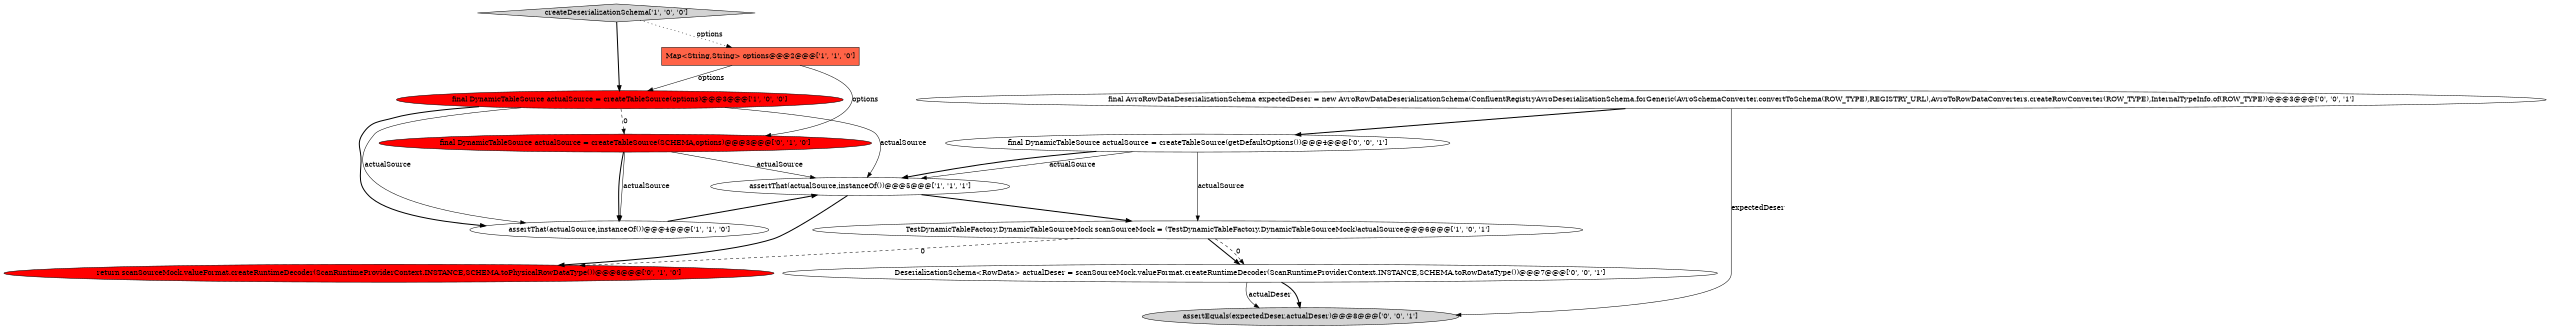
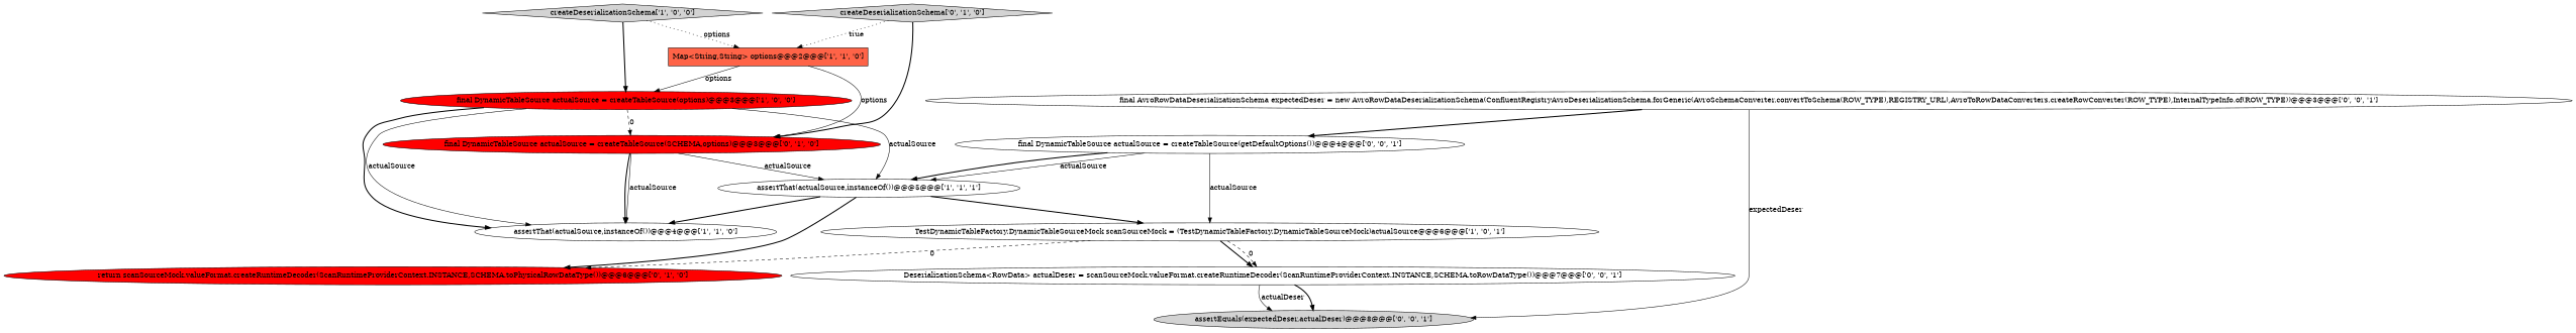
  digraph {
    node [fillcolor=white shape=ellipse style=filled]
    edge [style=bold]
    n1 [fillcolor=lightgray label="createDeserializationSchema['1', '0', '0']" shape=diamond]
    n2 [fillcolor=tomato label="Map<String,String> options@@@2@@@['1', '1', '0']" shape=box]
    n3 [fillcolor=red label="final DynamicTableSource actualSource = createTableSource(options)@@@3@@@['1', '0', '0']"]
    n4 [fillcolor=red label="final DynamicTableSource actualSource = createTableSource(SCHEMA,options)@@@3@@@['0', '1', '0']"]
    n5 [label="assertThat(actualSource,instanceOf())@@@5@@@['1', '1', '1']"]
    n6 [label="assertThat(actualSource,instanceOf())@@@4@@@['1', '1', '0']"]
    n7 [fillcolor=red label="return scanSourceMock.valueFormat.createRuntimeDecoder(ScanRuntimeProviderContext.INSTANCE,SCHEMA.toPhysicalRowDataType())@@@6@@@['0', '1', '0']"]
+   n8 [fillcolor=lightgray label="createDeserializationSchema['0', '1', '0']" shape=diamond]
    n9 [label="DeserializationSchema<RowData> actualDeser = scanSourceMock.valueFormat.createRuntimeDecoder(ScanRuntimeProviderContext.INSTANCE,SCHEMA.toRowDataType())@@@7@@@['0', '0', '1']"]
    n10 [fillcolor=lightgray label="assertEquals(expectedDeser,actualDeser)@@@8@@@['0', '0', '1']"]
    n11 [label="final AvroRowDataDeserializationSchema expectedDeser = new AvroRowDataDeserializationSchema(ConfluentRegistryAvroDeserializationSchema.forGeneric(AvroSchemaConverter.convertToSchema(ROW_TYPE),REGISTRY_URL),AvroToRowDataConverters.createRowConverter(ROW_TYPE),InternalTypeInfo.of(ROW_TYPE))@@@3@@@['0', '0', '1']"]
    n12 [label="final DynamicTableSource actualSource = createTableSource(getDefaultOptions())@@@4@@@['0', '0', '1']"]
    n13 [label="TestDynamicTableFactory.DynamicTableSourceMock scanSourceMock = (TestDynamicTableFactory.DynamicTableSourceMock)actualSource@@@6@@@['1', '0', '1']"]
    n1 -> n2 [label=options style=dotted]
    n1 -> n3
    n2 -> n3 [label=options style=solid]
    n2 -> n4 [label=options style=solid]
    n3 -> n4 [label=0 style=dashed]
    n3 -> n5 [label=actualSource style=solid]
    n3 -> n6 [label=actualSource style=solid]
    n3 -> n6
    n4 -> n5 [label=actualSource style=solid]
    n4 -> n6 [label=actualSource style=solid]
    n4 -> n6
    n5 -> n7
    n5 -> n13
-   n6 -> n5
+   n5 -> n6
+   n8 -> n2 [label=true style=dotted]
+   n8 -> n4
    n9 -> n10
    n9 -> n10 [label=actualDeser style=solid]
    n11 -> n10 [label=expectedDeser style=solid]
    n11 -> n12
    n12 -> n5 [label=actualSource style=solid]
    n12 -> n5
    n12 -> n13 [label=actualSource style=solid]
    n13 -> n7 [label=0 style=dashed]
    n13 -> n9
    n13 -> n9 [label=0 style=dashed]
  }
